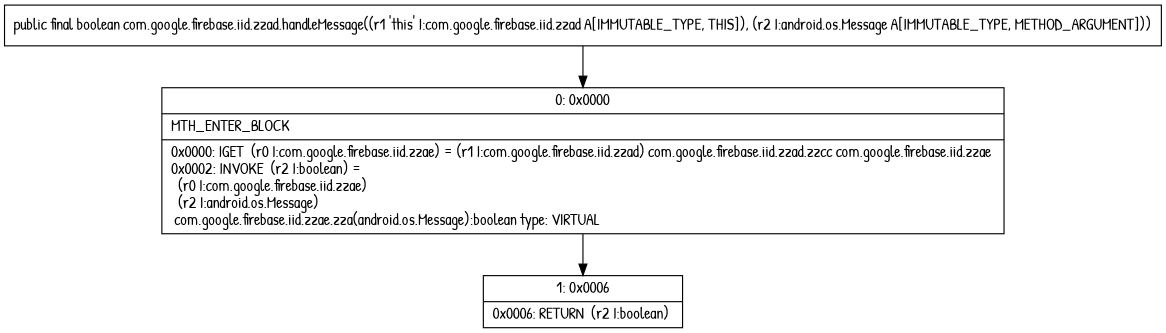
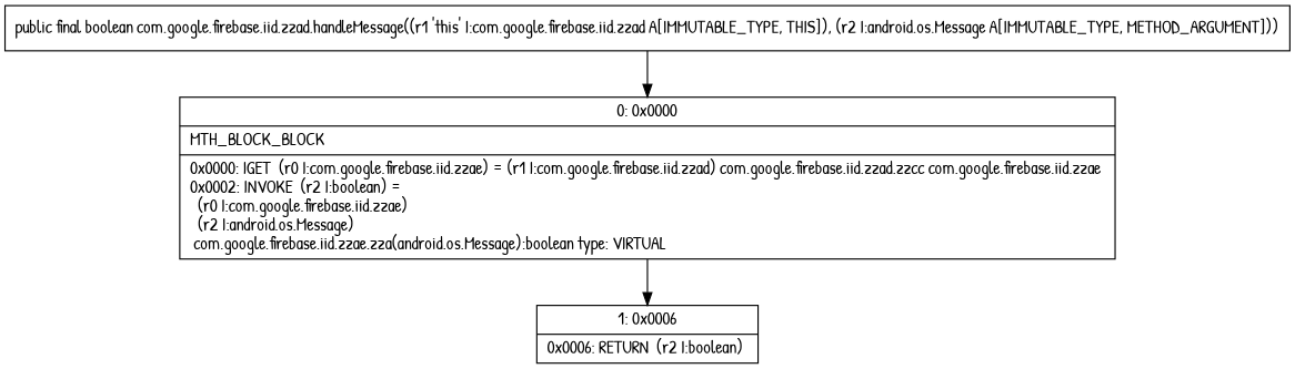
  digraph {
    fontname="Patrick Hand"
    node [shape=record fontname="Patrick Hand"]
    edge [fontname="Patrick Hand"]
-   n1 [label="{0\:\ 0x0000|MTH_ENTER_BLOCK\l|0x0000: IGET  (r0 I:com.google.firebase.iid.zzae) = (r1 I:com.google.firebase.iid.zzad) com.google.firebase.iid.zzad.zzcc com.google.firebase.iid.zzae \l0x0002: INVOKE  (r2 I:boolean) = \l  (r0 I:com.google.firebase.iid.zzae)\l  (r2 I:android.os.Message)\l com.google.firebase.iid.zzae.zza(android.os.Message):boolean type: VIRTUAL \l}"]
+   n1 [label="{0\:\ 0x0000|MTH_BLOCK_BLOCK\l|0x0000: IGET  (r0 I:com.google.firebase.iid.zzae) = (r1 I:com.google.firebase.iid.zzad) com.google.firebase.iid.zzad.zzcc com.google.firebase.iid.zzae \l0x0002: INVOKE  (r2 I:boolean) = \l  (r0 I:com.google.firebase.iid.zzae)\l  (r2 I:android.os.Message)\l com.google.firebase.iid.zzae.zza(android.os.Message):boolean type: VIRTUAL \l}"]
    n2 [label="{1\:\ 0x0006|0x0006: RETURN  (r2 I:boolean) \l}"]
    n3 [label="{public final boolean com.google.firebase.iid.zzad.handleMessage((r1 'this' I:com.google.firebase.iid.zzad A[IMMUTABLE_TYPE, THIS]), (r2 I:android.os.Message A[IMMUTABLE_TYPE, METHOD_ARGUMENT])) }"]
    n1 -> n2
    n3 -> n1
  }
